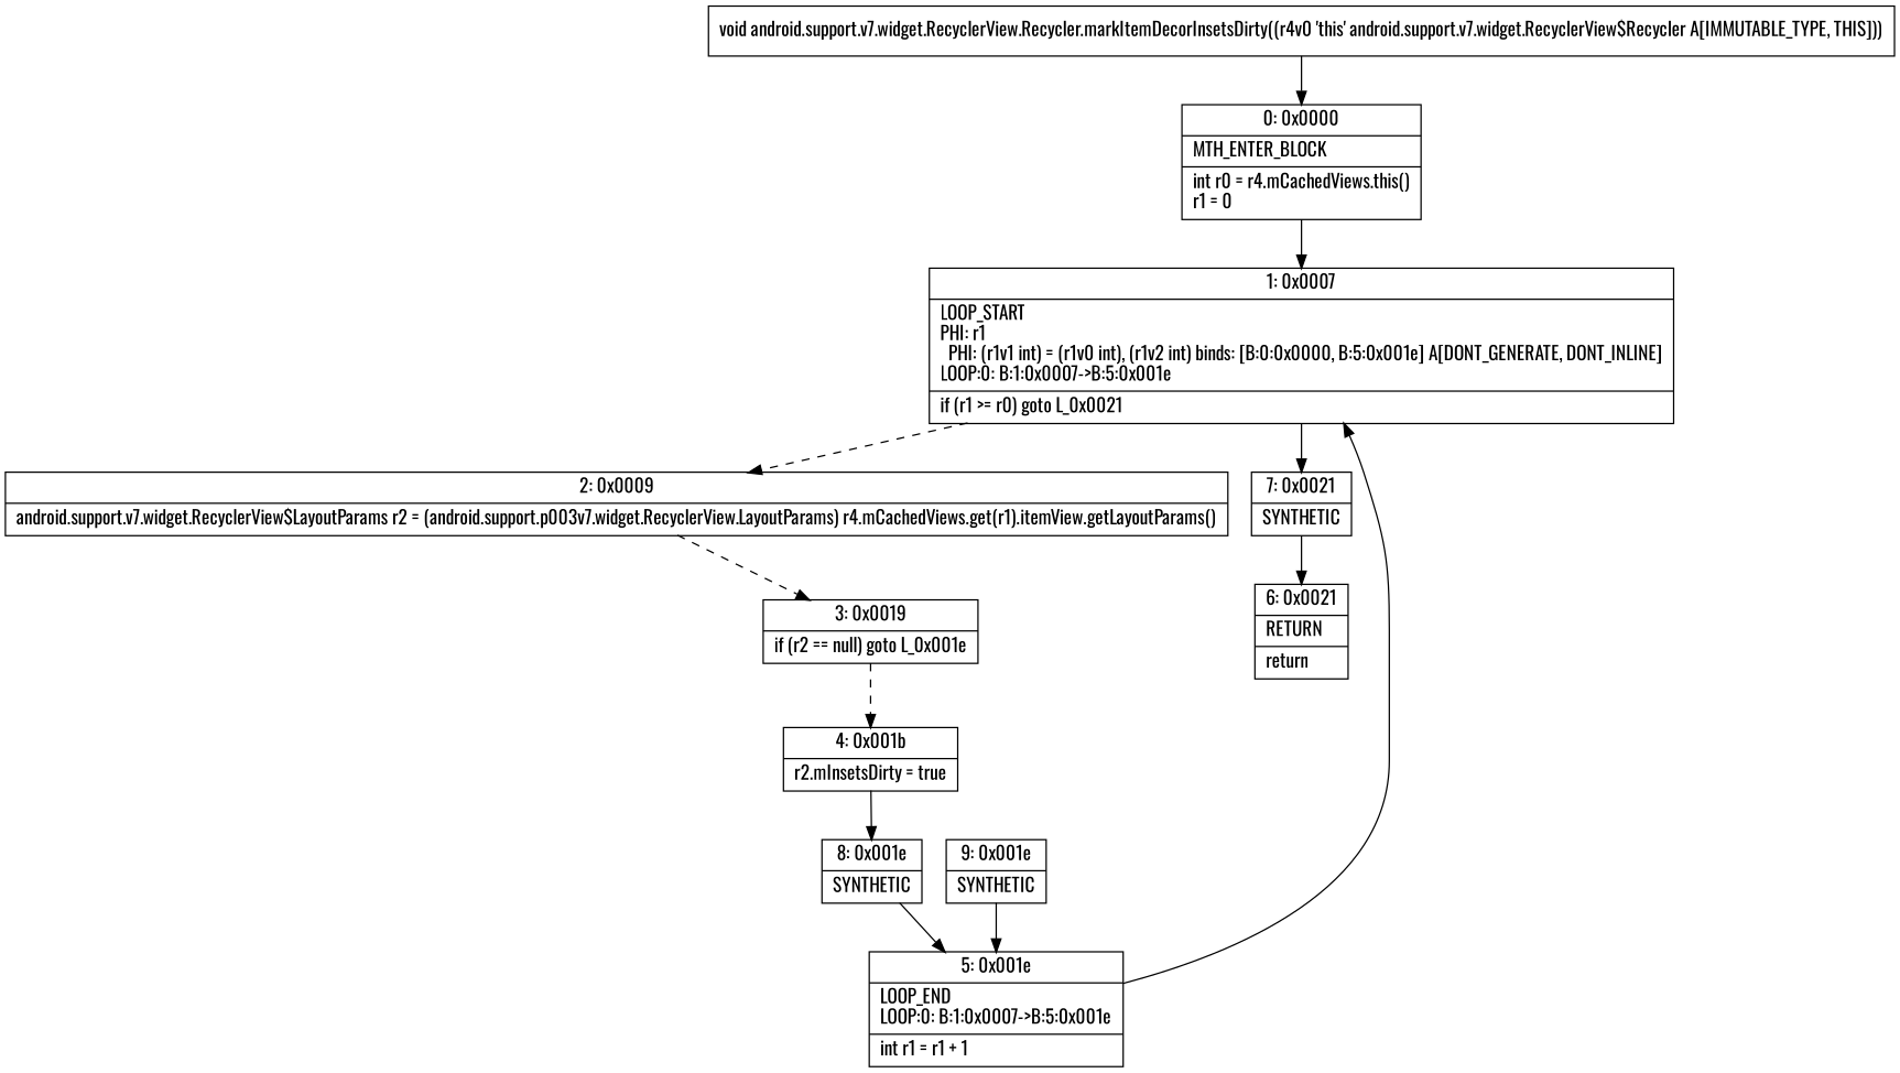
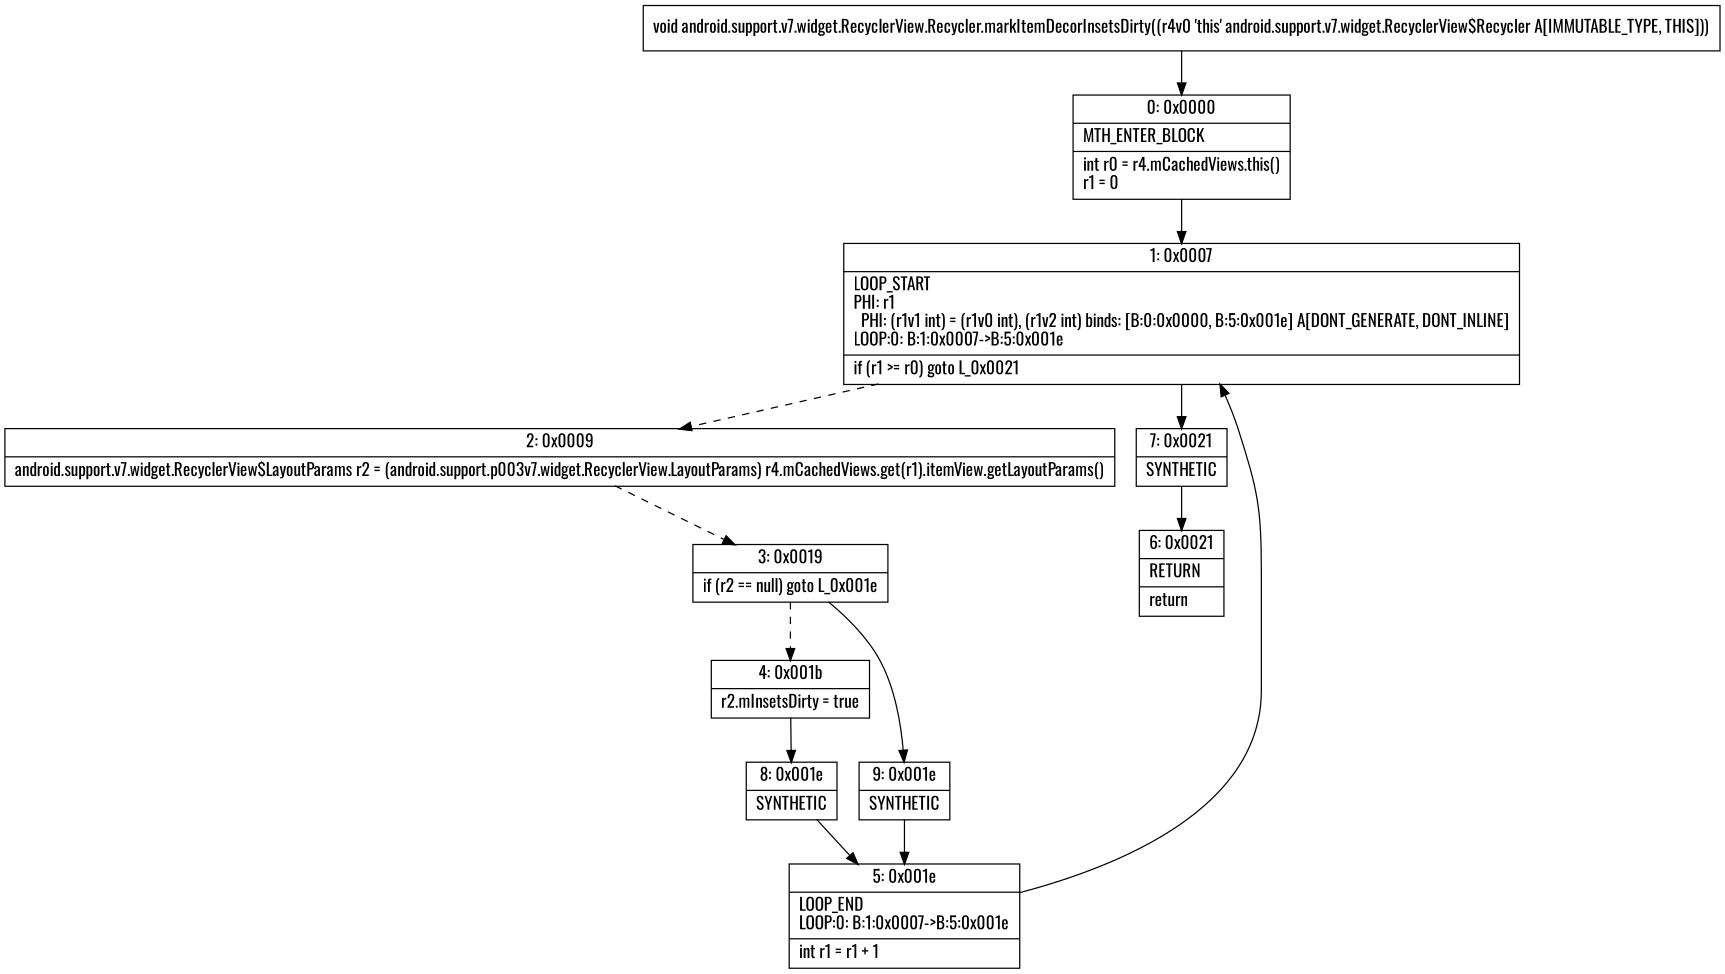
  digraph {
    fontname=Oswald
    node [fontname=Oswald shape=record]
    edge [fontname=Oswald]
    n1 [label="{0\:\ 0x0000|MTH_ENTER_BLOCK\l|int r0 = r4.mCachedViews.this()\lr1 = 0\l}"]
    n2 [label="{1\:\ 0x0007|LOOP_START\lPHI: r1 \l  PHI: (r1v1 int) = (r1v0 int), (r1v2 int) binds: [B:0:0x0000, B:5:0x001e] A[DONT_GENERATE, DONT_INLINE]\lLOOP:0: B:1:0x0007\-\>B:5:0x001e\l|if (r1 \>= r0) goto L_0x0021\l}"]
    n3 [label="{2\:\ 0x0009|android.support.v7.widget.RecyclerView$LayoutParams r2 = (android.support.p003v7.widget.RecyclerView.LayoutParams) r4.mCachedViews.get(r1).itemView.getLayoutParams()\l}"]
    n4 [label="{7\:\ 0x0021|SYNTHETIC\l}"]
    n5 [label="{3\:\ 0x0019|if (r2 == null) goto L_0x001e\l}"]
    n6 [label="{6\:\ 0x0021|RETURN\l|return\l}"]
    n7 [label="{4\:\ 0x001b|r2.mInsetsDirty = true\l}"]
    n8 [label="{9\:\ 0x001e|SYNTHETIC\l}"]
    n9 [label="{8\:\ 0x001e|SYNTHETIC\l}"]
    n10 [label="{5\:\ 0x001e|LOOP_END\lLOOP:0: B:1:0x0007\-\>B:5:0x001e\l|int r1 = r1 + 1\l}"]
    n11 [label="{void android.support.v7.widget.RecyclerView.Recycler.markItemDecorInsetsDirty((r4v0 'this' android.support.v7.widget.RecyclerView$Recycler A[IMMUTABLE_TYPE, THIS])) }"]
    n1 -> n2
    n2 -> n3 [style=dashed]
    n2 -> n4
    n3 -> n5 [style=dashed]
    n4 -> n6
    n5 -> n7 [style=dashed]
+   n5 -> n8
    n7 -> n9
    n8 -> n10
    n9 -> n10
    n10 -> n2
    n11 -> n1
  }
